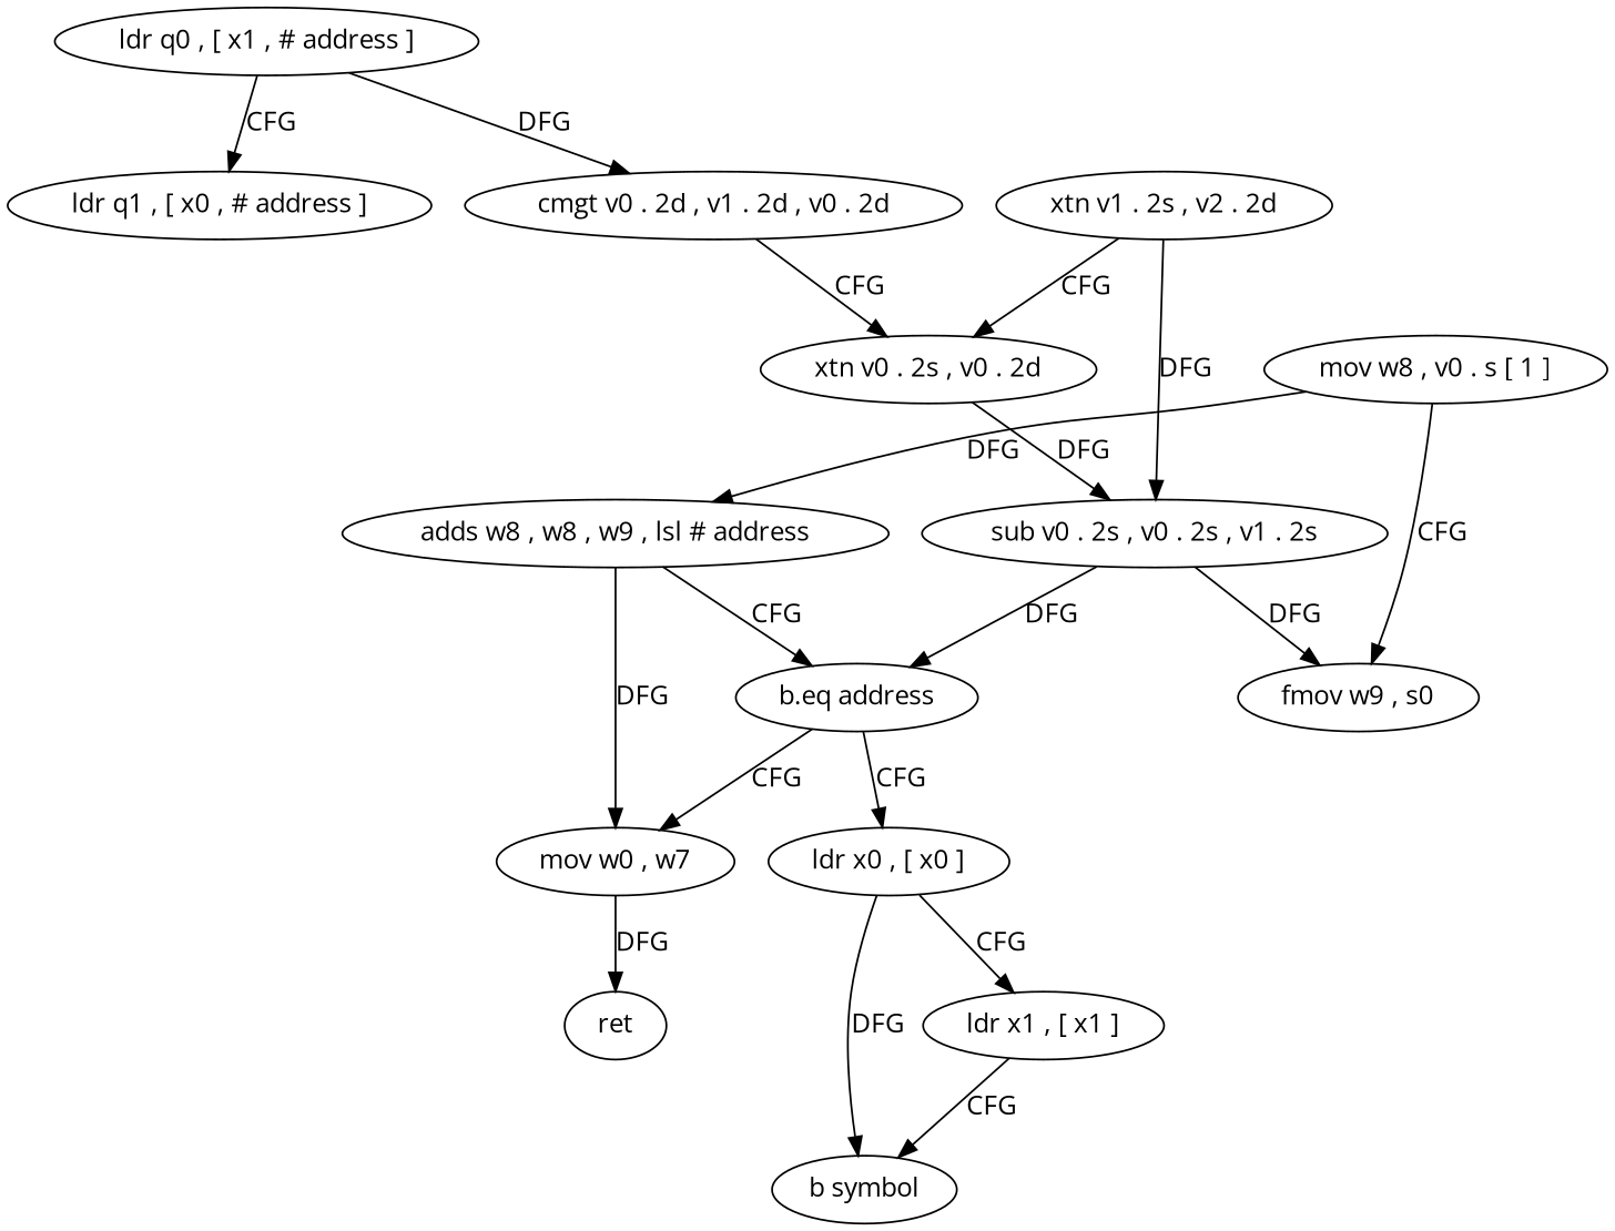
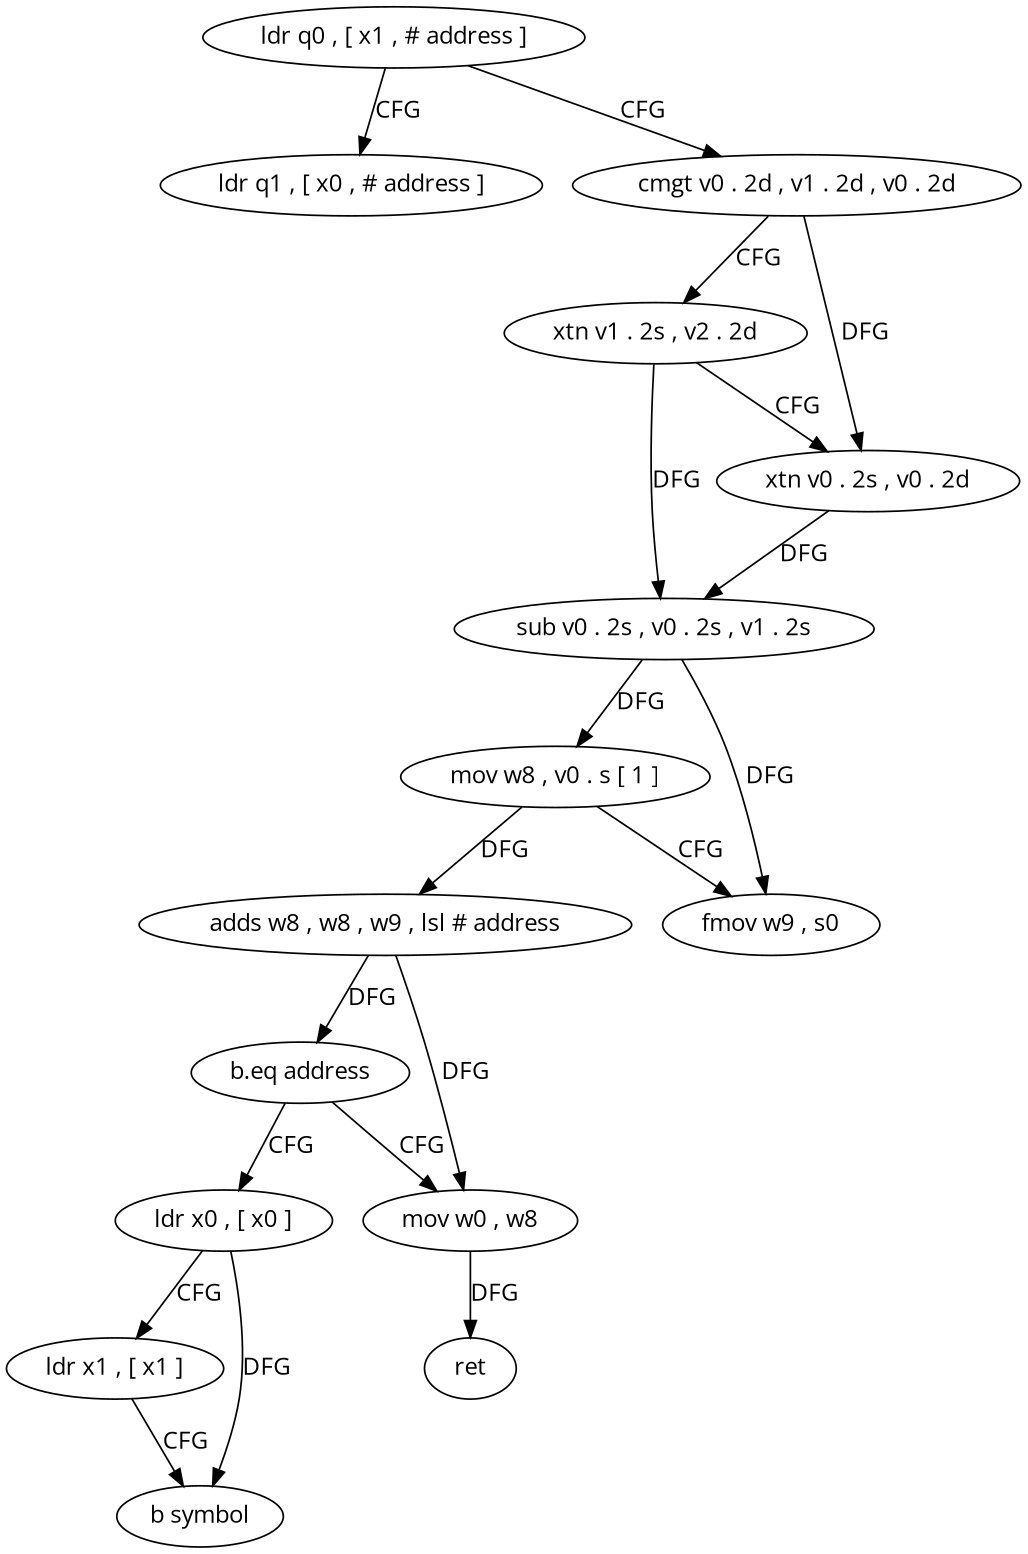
  digraph {
    fontname="Open Sans"
    node [fontname="Open Sans"]
    edge [fontname="Open Sans"]
    n1 [label="ldr q0 , [ x1 , # address ]"]
    n2 [label="ldr q1 , [ x0 , # address ]"]
    n3 [label="cmgt v0 . 2d , v1 . 2d , v0 . 2d"]
    n4 [label="xtn v1 . 2s , v2 . 2d"]
    n5 [label="xtn v0 . 2s , v0 . 2d"]
    n6 [label="sub v0 . 2s , v0 . 2s , v1 . 2s"]
    n7 [label="mov w8 , v0 . s [ 1 ]"]
    n8 [label="fmov w9 , s0"]
    n9 [label="adds w8 , w8 , w9 , lsl # address"]
    n10 [label="b.eq address"]
-   n11 [label="mov w0 , w7"]
+   n11 [label="mov w0 , w8"]
    n12 [label="ldr x0 , [ x0 ]"]
    n13 [label=ret]
    n14 [label="ldr x1 , [ x1 ]"]
    n15 [label="b symbol"]
    n1 -> n2 [label=CFG]
-   n1 -> n3 [label=DFG]
-   n3 -> n5 [label=CFG]
+   n1 -> n3 [label=CFG]
+   n3 -> n4 [label=CFG]
+   n3 -> n5 [label=DFG]
    n4 -> n5 [label=CFG]
    n4 -> n6 [label=DFG]
    n5 -> n6 [label=DFG]
-   n6 -> n10 [label=DFG]
+   n6 -> n7 [label=DFG]
    n6 -> n8 [label=DFG]
    n7 -> n8 [label=CFG]
    n7 -> n9 [label=DFG]
-   n9 -> n10 [label=CFG]
+   n9 -> n10 [label=DFG]
    n9 -> n11 [label=DFG]
    n10 -> n11 [label=CFG]
    n10 -> n12 [label=CFG]
    n11 -> n13 [label=DFG]
    n12 -> n14 [label=CFG]
    n12 -> n15 [label=DFG]
    n14 -> n15 [label=CFG]
  }
